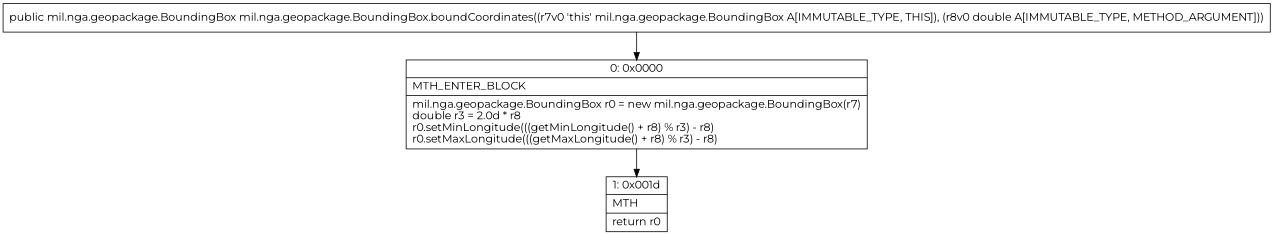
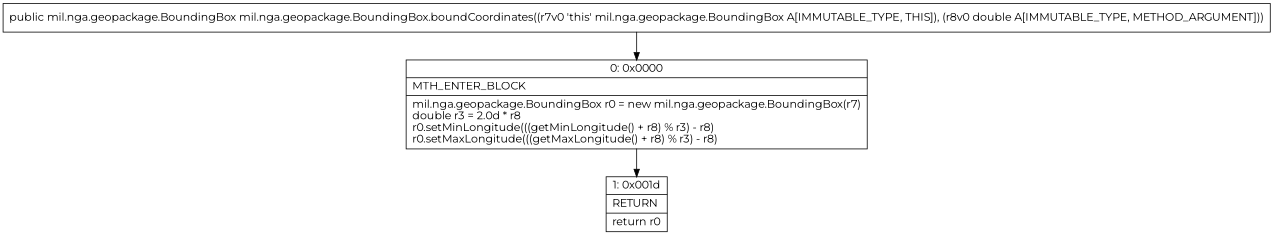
  digraph {
    fontname=Montserrat
    node [shape=record fontname=Montserrat]
    edge [fontname=Montserrat]
    n1 [label="{0\:\ 0x0000|MTH_ENTER_BLOCK\l|mil.nga.geopackage.BoundingBox r0 = new mil.nga.geopackage.BoundingBox(r7)\ldouble r3 = 2.0d * r8\lr0.setMinLongitude(((getMinLongitude() + r8) % r3) \- r8)\lr0.setMaxLongitude(((getMaxLongitude() + r8) % r3) \- r8)\l}"]
-   n2 [label="{1\:\ 0x001d|MTH\l|return r0\l}"]
+   n2 [label="{1\:\ 0x001d|RETURN\l|return r0\l}"]
    n3 [label="{public mil.nga.geopackage.BoundingBox mil.nga.geopackage.BoundingBox.boundCoordinates((r7v0 'this' mil.nga.geopackage.BoundingBox A[IMMUTABLE_TYPE, THIS]), (r8v0 double A[IMMUTABLE_TYPE, METHOD_ARGUMENT])) }"]
    n1 -> n2
    n3 -> n1
  }
